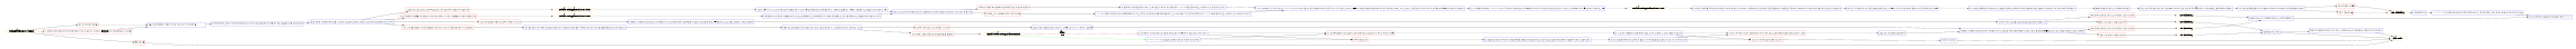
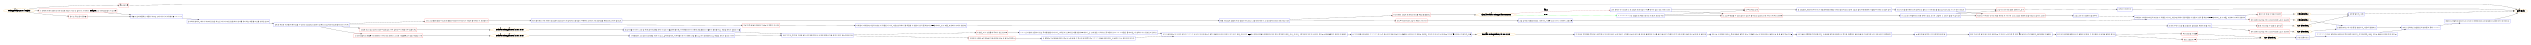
  digraph {
    rankdir=LR
    node [color=blue shape=box]
    "QuincyRank3Convo1 begins." [color=orange shape=""]
    n2 [color=red label="이 문제에 대해서 물어보기에 적당한 사람이 너인 것 같아. 이 시대에서 On-lyne 말고 다른 음악들이 더 있어?"]
    n3 [color=red label="퀸시는 무슨 음악 들어?"]
    n4 [color=red label="[무시한다.]"]
    n5 [label="왜? 그 남자애들하고 걔들이 부르는 노래가사가 지겨워졌어? ㅋㅋㅋㅋㅋ"]
    "Chat ends." [color=orange shape=""]
    n7 [label="진지하게 말해서, 걔네가 부끄러운 일은 하는건 아니지. 그런 일을 해서 생계를 유지하는 애들을 비난할 생각은 없어."]
    n8 [label="명예와 재산은 대가를 치뤄야 얻을 수 있다는 걸 알아. 인생에서 공짜인 건 없지만서도. 괜찮게 보이니까 뭐"]
    n9 [color=red label="그냥 다른 걸 들어야겠어. 그냥... 내 취향이 아니야."]
    n10 [color=red label="그걸로 먹고 살고 싶지는 않아... 압박감도 너무 심하고... 이목을 너무 집중시켜."]
    n11 [color=red label="그 모든 열광적인 팬들? 너와 관련된 거 하나라도 원하는 그 모든 사람들? 그거 정말 대단할 거야."]
    n12 [color=red label="나도 그냥 흘려 들을 수 있으면 좋겠는데 말이야. 아오이가 어떻게 좋아하는 지 모르겠어."]
    n13 [label="이해했어 이해했어. 개인적으로도 내 취향은 아니야, 사촌. 널 위해서 뭘 추천할 수 있을 지 생각 좀 해보자. MF 칼라미티, 모스 프롭, 프로페서 드레가 있겠네."]
    n14 [color=orange label="Boolean QuincyFamous is now true." shape=""]
    n15 [color=orange label="Boolean QuincyFamous is now true." shape=""]
    n16 [label="걔가 좋아하는 거에 대해서 걜 깔보지 말라고. 이 세상에서는 즐거움이 부족하다고. 걔가 가진 즐거움을 빼앗으려고 하지 말라고."]
    n17 [label="바르게 누워서 긴장 풀고 들으면 금방 몸도 빠르게 변할 거라"]
    n18 [label="진심이냐? 아니지이 그건 날 위한 꿈이야. 불빛 속에 서 있는 거? 남자애들이든, 여자애들이든 다 나한테 군침 흘리는 거? 돈이 굴러들어고, 매일밤 파티가 열리는 거?"]
    n19 [label="이해했잖아. 그건 꿈이라고. 불빛 속에 서 있고, 남자애들이든, 여자애들이든 다 나한테 군침 흘리고, 돈이 굴러들어오고, 매일밤 파티가 열리는 거지."]
    n20 [label="걔를 가장 쉽게 열받게 하는 방법이지. 그리고 그걸 바란다면 너 그 정도밖에 안되는 쓰레기일 거고."]
    n21 [color=red label="좋은 시간 보낼 수 있을 것 같아 :)"]
    n22 [color=red label="왠지 문제가 일어날 거에 스스로 싸인한 느낌이 드는데."]
    n23 [label="바로 그거야, 친구야. 지금은 일어나지 않겠지만. 네 소매에 엄청난 마술 트릭이 있지 않는 한 말이야."]
    n24 [color=red label="으익... 미안. 미안. 그냥 내 취향이 아니야."]
    n25 [color=red label="아오이한테 그렇게 보호적인 태도를 취할 줄 몰랐네."]
    n26 [color=orange label="+20 Chemistry" shape=""]
    n27 [color=orange label="+20 Chemistry" shape=""]
    n28 [color=red label="내 말은, 저기 쇼핑몰에 무대가 있긴 있어..."]
    n29 [color=red label="아무래도 나한테 *그 정도*의 마술 트릭은 없는 것 같아. 미안해."]
    n30 [label="그럼 상대방 이름을 왜 끌고 나온거냐, 사촌? 그냥 거기서 시작하지 그랬냐?"]
    n31 [color=orange label="Check boolean QuincyDrifterNoHome" shape=""]
    n32 [label="당연한 말이지, 사촌"]
    n33 [label="인생을 보내는 데 가장 좋은 방법이야, 사촌. 걱정말라고"]
    n34 [label="ㅋㅋㅋ 난 저렇게 오픈되어 있는 무대를 말한게 아니야, 그치만 네 신뢰에 감사를 표한다... 게다가, 난 노래 같은 거 하나도 못 부른다고. ㅋㅋㅋㅋ 리듬은 좀 타지만, 내 실력이 어느 정도인지 안다고"]
    n35 [label="에 괜찮아. 그냥 몽상일 뿐이니까. 난 노래 같은 거 하나도 못 부른다고. ㅋㅋㅋㅋ 리듬은 좀 타지만, 내 실력이 어느 정도인지 안다고"]
    n36 [label="이해했어 이해했어. 개인적으로도 내 취향은 아니야, 사촌. 널 위해서 뭘 추천할 수 있을 지 생각 좀 해보자. MF 칼라미티, 모스 프롭, 프로페서 드레가 있겠네."]
    n37 [label="ㅋㅋㅋㅋㅋㅋㅋ 너는 정말로 친구를 가진다는 게 뭔지 모르는구만"]
    n38 [label="그게 문제가 아니라고 - 넌 왜 그렇게 쓰레기같이 구냐? 친구가 없는 것도 이해가 간다"]
    n39 [label="그리고 전하께선 농담을 전혀 받아들지 못해 ㅋㅋㅋㅋ"]
    n40 [label="내가 이런데에는 다 이유가 있다고 ㅋㅋㅋㅋ 넌 내가 마이크 잡는거 원치 않을꺼야. 우리 모두가 여기 오기 전에, 아오이가 ICR에서 제대로 흔들어제꼈었지. 우리 모두 휴가였고. 레티, 아서, 아오이, 다른 몇 명 그리고 나. 우리 모두... 노래바? 철자가 뭔지도 모르겠다"]
    n41 [color=red label="좋은 시간 보낼 수 있을 것 같아."]
    n42 [color=red label="왠지 문제가 일어날 거에 스스로 싸인한 느낌이 드는데."]
    n43 [color=red label="나... 친구들 있어."]
    n44 [color=red label="난 그냥 추천받을 수 있는 음악이 있는지 물어보고 싶었다고. 왜 우리가 싸우는 건데?"]
    n45 [label="난 그 자리를 비워버렸어 ㅋㅋㅋㅋㅋ 또 누구 목소리가 제일 컸는지 아냐? 영웅 나리다. 이거 재밌는 얘긴데, 모두가 다 떠나고 난 뒤에... 그 자식 5 파인트나 마셨다고, 응?"]
    n46 [color=orange label="+5 Chemistry" shape=""]
    n47 [color=orange label="+5 Chemistry" shape=""]
    n48 [label="응 그렇겠지, 봐라. 친구야. 네가 속할 분대를 선택할 이유는 발로 차고도 많다. 그놈의 음악 취향 때문에 사람들 무시하는 건 옳지 않다"]
    n49 [label="너 스스로가 우월하다는 듯한 분위기 끌고 오니까 그렇지. 난 그런거 참을 수 없다고."]
    n50 [color=orange label="Boolean QuincyArthur2 is now true." shape=""]
    n51 [label="아오이가 뭘 좋아하든 간에 냅두라고 좀. 넌 거기에 동조할 필요 없다고. 그냥 거기서 벗어나라고."]
    n52 [color=red label="미안. 난 누구보다 낫다는 척을 하려던 게 아니야. 그냥 그 음악 때문에 정말 미칠 것 같아서 그래."]
    n53 [color=red label="그냥 내가 본 대로 말한 것뿐이야, 친구"]
    n54 [label="그 자식은 허벅지를 주먹으로 내리치면서 마이크도 없이 노래 부르기 시작했어. 눈도 감고. 뭔 곡인진 몰랐지만 가사를 듣고 몸서리가 쳐졌지. 마치 어떤 유령이 돌아와서 날 만진 것 같았어."]
    n55 [label="그럼 그게 네가 말해야 할 전부야"]
    n56 [label="그러던가 개자식아"]
    n57 [label="'왜 너는 내 무덤에 앉아서, 죽은 입술로 말하고 있는 거야? 왜 너는 내 무덤 위에서 울면서 날 잠 못 들게 하는거야?'"]
    n58 [label="'내 가슴은 진흙처럼 차가워졌으며, 내 숨결은 땅처럼 단단해. 내 차가운 진흙과도 같은 입술에 키스한다면 너도 오래 버티지 못하겠지'"]
    n59 [label="... 빌어먹을 생각하니 또 오싹해지네. 제길"]
    n60 [label="우린 그냥 아무 말도 없이 앉아 있었지... 그 자식이 노래 마친 후 무려 4분 동안이나 쳐다봤었고, 뭘 해야할 지 몰랐어"]
    n61 [label="내가 먼저 뭔가를 말했어. 내가 말했어야 했어. 그 자식한테 내 생각을 말해야 했어."]
    n62 [color=red label="뭐라 그랬는데...?"]
    n63 [color=red label="무슨 생각을 가사를?"]
    n64 [color=orange label="+20 Chemistry" shape=""]
    n65 [label="'기분 잡쳤다고!'"]
    n66 [label="ㅋㅋㅋㅋㅋ 그 자식 엄청 화나보였어. 우주의 법칙이란거다, 친구야. 중력, 세금, 부자는 돈을 손아귀에 쥐게 되지..."]
    n67 [label="호랑이도 제말하면 온다더니. 그 자식이 연락해오네. 나가봐야겠다. 나중에 마저 얘기하자고"]
    "QuincyRank3Convo1 begins." -> n2
    "QuincyRank3Convo1 begins." -> n3
    "QuincyRank3Convo1 begins." -> n4
    n2 -> n5
    n3 -> n5
    n4 -> "Chat ends."
    n5 -> n7
    n7 -> n8
    n8 -> n9
    n8 -> n10
    n8 -> n11
    n8 -> n12
    n9 -> n13
    n10 -> n14
    n11 -> n15
    n12 -> n16
    n13 -> n17
    n14 -> n18
    n15 -> n19
    n16 -> n20
    n17 -> n21
    n17 -> n22
    n18 -> n23
    n19 -> n23
    n20 -> n24
    n20 -> n25
    n21 -> n26
    n22 -> n27
    n23 -> n28
    n23 -> n29
    n24 -> n30
    n25 -> n31
    n26 -> n32
    n27 -> n33
    n28 -> n34
    n29 -> n35
    n30 -> n36
    n31 -> n37 [color=green label=true]
    n31 -> n38 [color=brown label=false]
    n32 -> "Chat ends."
    n33 -> n39
    n34 -> n40
    n35 -> n40
    n36 -> n41
    n36 -> n42
    n37 -> n43
    n37 -> n44
    n38 -> n43
    n38 -> n44
-   n32 -> n67
+   n39 -> n67
    n40 -> n45
    n41 -> n46
    n42 -> n47
    n43 -> n48
    n44 -> n49
    n45 -> n50
    n46 -> n32
    n47 -> n33
    n48 -> n51
    n49 -> n52
    n49 -> n53
    n50 -> n54
    n51 -> n52
    n51 -> n53
    n52 -> n55
    n53 -> n56
    n54 -> n57
    n55 -> n36
    n56 -> "Chat ends."
    n57 -> n58
    n58 -> n59
    n59 -> n60
    n60 -> n61
    n61 -> n62
    n61 -> n63
    n62 -> n64
    n63 -> n64
    n64 -> n65
    n65 -> n66
    n66 -> n39
    n67 -> "Chat ends."
  }
